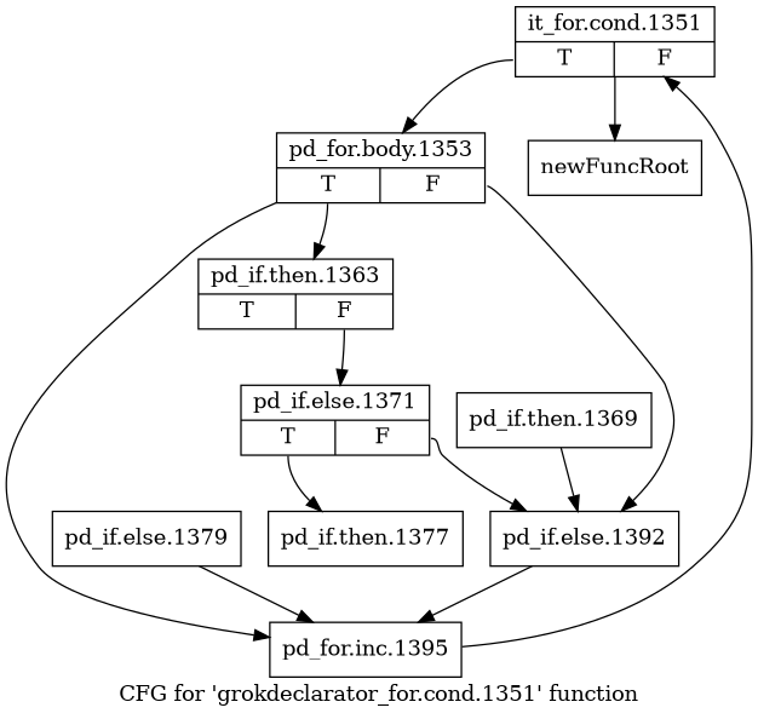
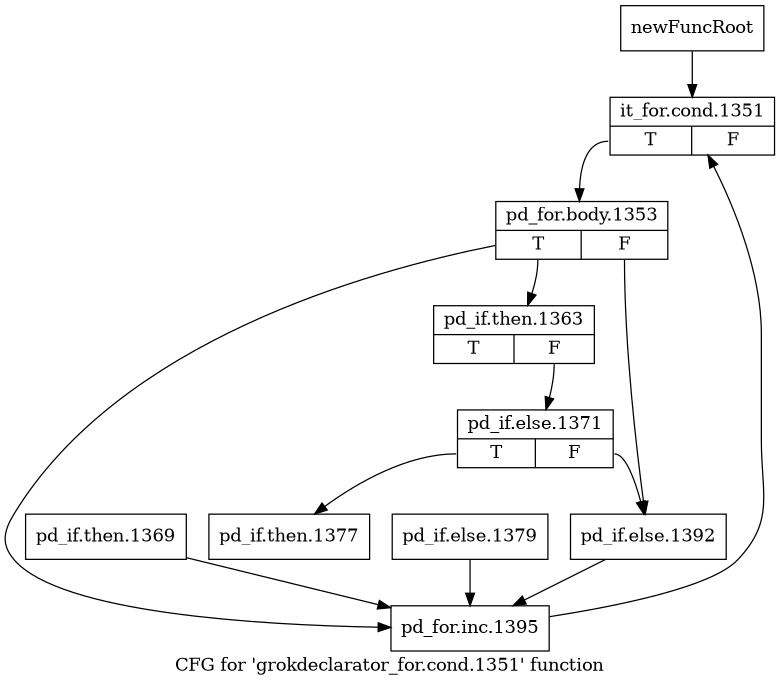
  digraph {
    label="CFG for 'grokdeclarator_for.cond.1351' function"
    node [shape=record]
    n1 [label="{newFuncRoot}"]
    n2 [label="{it_for.cond.1351|{<s0>T|<s1>F}}"]
    n3 [label="{pd_for.body.1353|{<s0>T|<s1>F}}"]
    n4 [label="{pd_if.then.1363|{<s0>T|<s1>F}}"]
    n5 [label="{pd_if.else.1392}"]
    n6 [label="{pd_for.inc.1395}"]
    n7 [label="{pd_if.else.1371|{<s0>T|<s1>F}}"]
    n8 [label="{pd_if.then.1369}"]
    n9 [label="{pd_if.then.1377}"]
    n10 [label="{pd_if.else.1379}"]
-   n2 -> n1
+   n1 -> n2
    n2 -> n3 [tailport=s0]
    n3 -> n4 [tailport=s0]
    n3 -> n5 [tailport=s1]
    n3 -> n6
    n4 -> n7 [tailport=s1]
    n5 -> n6
    n6 -> n2
    n7 -> n5 [tailport=s1]
    n7 -> n9 [tailport=s0]
-   n8 -> n5
+   n8 -> n6
    n10 -> n6
  }
